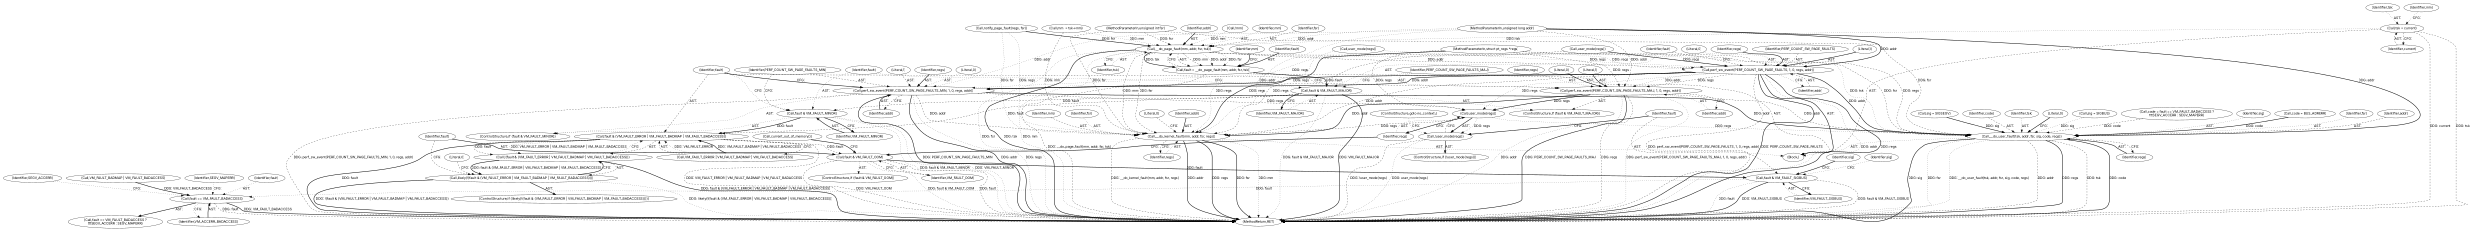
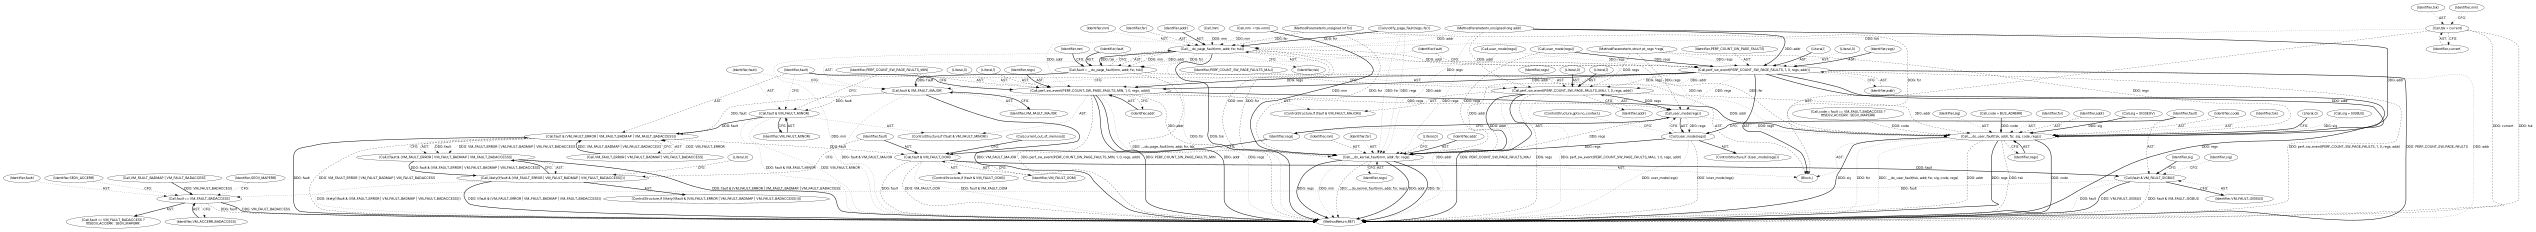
  digraph {
    fontname=Inter
    node [fontname=Inter]
    edge [fontname=Inter style=dotted]
    n1 [label="(Call,tsk = current)"]
    n2 [label="(Call,__do_page_fault(mm, addr, fsr, tsk))"]
    n3 [label="(Identifier,current)"]
    n4 [label="(MethodReturn,RET)"]
    n5 [label="(Block,)"]
    n6 [label="(Call,fault = __do_page_fault(mm, addr, fsr, tsk))"]
    n7 [label="(Call,perf_sw_event(PERF_COUNT_SW_PAGE_FAULTS, 1, 0, regs, addr))"]
    n8 [label="(Call,__do_user_fault(tsk, addr, fsr, sig, code, regs))"]
    n9 [label="(Call,__do_kernel_fault(mm, addr, fsr, regs))"]
    n10 [label="(Identifier,tsk)"]
    n11 [label="(Call,fault & VM_FAULT_MAJOR)"]
    n12 [label="(Call,perf_sw_event(PERF_COUNT_SW_PAGE_FAULTS_MAJ, 1, 0, regs, addr))"]
    n13 [label="(Call,user_mode(regs))"]
    n14 [label="(Call,perf_sw_event(PERF_COUNT_SW_PAGE_FAULTS_MIN, 1, 0, regs, addr))"]
    n15 [label="(Identifier,addr)"]
    n16 [label="(Identifier,regs)"]
    n17 [label="(Identifier,regs)"]
    n18 [label="(Call,fault & VM_FAULT_MINOR)"]
    n19 [label="(Call,fault & (VM_FAULT_ERROR | VM_FAULT_BADMAP | VM_FAULT_BADACCESS))"]
    n20 [label="(ControlStructure,if (fault & VM_FAULT_MAJOR))"]
    n21 [label="(Identifier,VM_FAULT_MAJOR)"]
    n22 [label="(Identifier,VM_FAULT_MINOR)"]
    n23 [label="(ControlStructure,if (fault & VM_FAULT_MINOR))"]
    n24 [label="(Call,!(fault & (VM_FAULT_ERROR | VM_FAULT_BADMAP | VM_FAULT_BADACCESS)))"]
    n25 [label="(Call,fault & VM_FAULT_OOM)"]
    n26 [label="(Call,VM_FAULT_ERROR | VM_FAULT_BADMAP | VM_FAULT_BADACCESS)"]
    n27 [label="(Call,likely(!(fault & (VM_FAULT_ERROR | VM_FAULT_BADMAP | VM_FAULT_BADACCESS))))"]
    n28 [label="(Call,fault & VM_FAULT_SIGBUS)"]
    n29 [label="(ControlStructure,if (fault & VM_FAULT_OOM))"]
    n30 [label="(Identifier,VM_FAULT_OOM)"]
    n31 [label="(ControlStructure,if (likely(!(fault & (VM_FAULT_ERROR | VM_FAULT_BADMAP | VM_FAULT_BADACCESS)))))"]
    n32 [label="(Call,fault == VM_FAULT_BADACCESS)"]
    n33 [label="(Identifier,VM_FAULT_SIGBUS)"]
    n34 [label="(Identifier,VM_ACCERR_BADACCESS)"]
    n35 [label="(Call,fault == VM_FAULT_BADACCESS ?\n\t\t\tSEGV_ACCERR : SEGV_MAPERR)"]
    n36 [label="(Identifier,addr)"]
    n37 [label="(Call,!user_mode(regs))"]
    n38 [label="(Identifier,regs)"]
    n39 [label="(Identifier,addr)"]
    n40 [label="(ControlStructure,if (!user_mode(regs)))"]
    n41 [label="(Identifier,mm)"]
    n42 [label="(ControlStructure,goto no_context;)"]
    n43 [label="(Literal,0)"]
    n44 [label="(Identifier,mm)"]
    n45 [label="(Identifier,fsr)"]
    n46 [label="(Literal,1)"]
    n47 [label="(Call,current_out_of_memory())"]
    n48 [label="(Identifier,SEGV_MAPERR)"]
    n49 [label="(Identifier,fault)"]
    n50 [label="(Identifier,tsk)"]
    n51 [label="(Call,sig = SIGBUS)"]
    n52 [label="(Identifier,SEGV_ACCERR)"]
    n53 [label="(Call,mm  = tsk->mm)"]
    n54 [label="(Identifier,fault)"]
    n55 [label="(Identifier,fsr)"]
    n56 [label="(MethodParameterIn,struct pt_regs *regs)"]
    n57 [label="(Literal,0)"]
    n58 [label="(Literal,0)"]
    n59 [label="(Identifier,regs)"]
    n60 [label="(Call,code = fault == VM_FAULT_BADACCESS ?\n\t\t\tSEGV_ACCERR : SEGV_MAPERR)"]
    n61 [label="(Identifier,fault)"]
    n62 [label="(Identifier,regs)"]
    n63 [label="(Call,user_mode(regs))"]
    n64 [label="(Identifier,PERF_COUNT_SW_PAGE_FAULTS_MIN)"]
    n65 [label="(MethodParameterIn,unsigned long addr)"]
    n66 [label="(Identifier,addr)"]
    n67 [label="(Literal,0)"]
    n68 [label="(Identifier,sig)"]
    n69 [label="(Identifier,fault)"]
    n70 [label="(Identifier,fault)"]
    n71 [label="(Identifier,sig)"]
    n72 [label="(Call,code = BUS_ADRERR)"]
    n73 [label="(Identifier,PERF_COUNT_SW_PAGE_FAULTS)"]
    n74 [label="(MethodParameterIn,unsigned int fsr)"]
    n75 [label="(Call,notify_page_fault(regs, fsr))"]
    n76 [label="(Literal,0)"]
    n77 [label="(Identifier,fsr)"]
    n78 [label="(Identifier,mm)"]
    n79 [label="(Literal,1)"]
    n80 [label="(Identifier,addr)"]
    n81 [label="(Identifier,mm)"]
    n82 [label="(Identifier,regs)"]
    n83 [label="(Literal,0)"]
    n84 [label="(Identifier,PERF_COUNT_SW_PAGE_FAULTS_MAJ)"]
    n85 [label="(Identifier,fault)"]
    n86 [label="(Identifier,addr)"]
    n87 [label="(Literal,1)"]
    n88 [label="(Identifier,fault)"]
    n89 [label="(Call,sig = SIGSEGV)"]
    n90 [label="(Call,VM_FAULT_BADMAP | VM_FAULT_BADACCESS)"]
    n91 [label="(Call,!mm)"]
    n92 [label="(Call,user_mode(regs))"]
    n93 [label="(Identifier,code)"]
    n94 [label="(Identifier,sig)"]
    n95 [label="(Identifier,tsk)"]
    n1 -> n2 [label="DDG: tsk"]
    n1 -> n3 [label="CFG: " style=dashed]
    n1 -> n4 [label="DDG: current" style=dashed]
    n1 -> n4 [label="DDG: tsk" style=dashed]
    n1 -> n5 [label="AST: " style=dashed]
    n2 -> n4 [label="DDG: fsr"]
    n2 -> n4 [label="DDG: tsk" style=bold]
    n2 -> n4 [label="DDG: mm"]
    n2 -> n6 [label="AST: " style=dashed]
    n2 -> n6 [label="DDG: mm" style=dashed]
    n2 -> n6 [label="DDG: addr"]
    n2 -> n6 [label="DDG: fsr"]
    n2 -> n6 [label="DDG: tsk" style=bold]
    n2 -> n7 [label="DDG: addr" style=dashed]
    n2 -> n8 [label="DDG: tsk"]
    n2 -> n8 [label="DDG: fsr" style=dashed]
    n2 -> n9 [label="DDG: mm" style=dashed]
    n2 -> n9 [label="DDG: fsr" style=dashed]
    n2 -> n10 [label="CFG: "]
    n3 -> n1 [label="AST: " style=dashed]
    n6 -> n2 [label="CFG: " style=dashed]
    n6 -> n4 [label="DDG: __do_page_fault(mm, addr, fsr, tsk)" style=dashed]
    n6 -> n5 [label="AST: " style=dashed]
    n6 -> n11 [label="DDG: fault" style=bold]
    n7 -> n4 [label="DDG: perf_sw_event(PERF_COUNT_SW_PAGE_FAULTS, 1, 0, regs, addr)" style=dashed]
    n7 -> n4 [label="DDG: PERF_COUNT_SW_PAGE_FAULTS" style=bold]
    n7 -> n4 [label="DDG: addr"]
    n7 -> n4 [label="DDG: regs" style=bold]
    n7 -> n5 [label="AST: " style=bold]
    n7 -> n8 [label="DDG: addr" style=bold]
    n7 -> n9 [label="DDG: addr" style=dashed]
    n7 -> n12 [label="DDG: regs" style=dashed]
    n7 -> n12 [label="DDG: addr"]
    n7 -> n13 [label="DDG: regs"]
    n7 -> n14 [label="DDG: regs" style=bold]
    n7 -> n14 [label="DDG: addr" style=bold]
    n7 -> n15 [label="CFG: "]
    n8 -> n4 [label="DDG: tsk" style=dashed]
    n8 -> n4 [label="DDG: code" style=bold]
    n8 -> n4 [label="DDG: sig" style=bold]
    n8 -> n4 [label="DDG: fsr"]
    n8 -> n4 [label="DDG: __do_user_fault(tsk, addr, fsr, sig, code, regs)"]
    n8 -> n4 [label="DDG: addr" style=dashed]
    n8 -> n4 [label="DDG: regs" style=bold]
    n8 -> n5 [label="AST: "]
    n8 -> n16 [label="CFG: " style=dashed]
    n9 -> n4 [label="DDG: regs" style=bold]
    n9 -> n4 [label="DDG: mm"]
    n9 -> n4 [label="DDG: __do_kernel_fault(mm, addr, fsr, regs)" style=dashed]
    n9 -> n4 [label="DDG: addr" style=bold]
    n9 -> n4 [label="DDG: fsr" style=bold]
    n9 -> n5 [label="AST: "]
    n9 -> n17 [label="CFG: " style=dashed]
    n10 -> n2 [label="AST: "]
    n11 -> n4 [label="DDG: fault & VM_FAULT_MAJOR"]
    n11 -> n4 [label="DDG: VM_FAULT_MAJOR" style=bold]
    n11 -> n18 [label="DDG: fault" style=dashed]
    n11 -> n19 [label="DDG: fault" style=dashed]
    n11 -> n20 [label="AST: "]
    n11 -> n21 [label="CFG: " style=bold]
    n12 -> n4 [label="DDG: addr"]
    n12 -> n4 [label="DDG: PERF_COUNT_SW_PAGE_FAULTS_MAJ" style=bold]
    n12 -> n4 [label="DDG: regs" style=dashed]
    n12 -> n4 [label="DDG: perf_sw_event(PERF_COUNT_SW_PAGE_FAULTS_MAJ, 1, 0, regs, addr)"]
    n12 -> n8 [label="DDG: addr" style=dashed]
    n12 -> n9 [label="DDG: addr" style=bold]
    n12 -> n13 [label="DDG: regs" style=bold]
    n12 -> n20 [label="AST: " style=dashed]
    n12 -> n36 [label="CFG: " style=dashed]
    n13 -> n8 [label="DDG: regs"]
    n13 -> n9 [label="DDG: regs" style=dashed]
    n13 -> n37 [label="AST: " style=bold]
    n13 -> n37 [label="DDG: regs"]
    n13 -> n38 [label="CFG: " style=bold]
    n14 -> n4 [label="DDG: perf_sw_event(PERF_COUNT_SW_PAGE_FAULTS_MIN, 1, 0, regs, addr)" style=dashed]
    n14 -> n4 [label="DDG: PERF_COUNT_SW_PAGE_FAULTS_MIN" style=bold]
    n14 -> n4 [label="DDG: addr" style=bold]
    n14 -> n4 [label="DDG: regs"]
    n14 -> n8 [label="DDG: addr" style=bold]
    n14 -> n9 [label="DDG: addr" style=dashed]
    n14 -> n13 [label="DDG: regs" style=dashed]
    n14 -> n23 [label="AST: "]
    n14 -> n39 [label="CFG: " style=dashed]
    n15 -> n7 [label="AST: " style=dashed]
    n16 -> n8 [label="AST: " style=bold]
    n17 -> n9 [label="AST: "]
    n18 -> n4 [label="DDG: fault & VM_FAULT_MINOR"]
    n18 -> n4 [label="DDG: VM_FAULT_MINOR"]
    n18 -> n19 [label="DDG: fault" style=bold]
    n18 -> n22 [label="CFG: " style=bold]
    n18 -> n23 [label="AST: "]
    n19 -> n4 [label="DDG: fault" style=bold]
    n19 -> n4 [label="DDG: VM_FAULT_ERROR | VM_FAULT_BADMAP | VM_FAULT_BADACCESS" style=dashed]
    n19 -> n24 [label="AST: " style=dashed]
    n19 -> n24 [label="DDG: fault" style=dashed]
    n19 -> n24 [label="DDG: VM_FAULT_ERROR | VM_FAULT_BADMAP | VM_FAULT_BADACCESS"]
    n19 -> n25 [label="DDG: fault" style=dashed]
    n19 -> n26 [label="CFG: " style=dashed]
    n21 -> n11 [label="AST: "]
    n22 -> n18 [label="AST: " style=bold]
    n24 -> n4 [label="DDG: fault & (VM_FAULT_ERROR | VM_FAULT_BADMAP | VM_FAULT_BADACCESS)" style=bold]
    n24 -> n19 [label="CFG: "]
    n24 -> n27 [label="AST: " style=dashed]
    n24 -> n27 [label="DDG: fault & (VM_FAULT_ERROR | VM_FAULT_BADMAP | VM_FAULT_BADACCESS)" style=bold]
    n25 -> n4 [label="DDG: fault & VM_FAULT_OOM"]
    n25 -> n4 [label="DDG: fault" style=dashed]
    n25 -> n4 [label="DDG: VM_FAULT_OOM" style=dashed]
    n25 -> n28 [label="DDG: fault" style=bold]
    n25 -> n29 [label="AST: "]
    n25 -> n30 [label="CFG: " style=dashed]
    n26 -> n19 [label="AST: " style=dashed]
    n26 -> n19 [label="DDG: VM_FAULT_ERROR"]
    n26 -> n19 [label="DDG: VM_FAULT_BADMAP | VM_FAULT_BADACCESS" style=bold]
    n27 -> n4 [label="DDG: likely(!(fault & (VM_FAULT_ERROR | VM_FAULT_BADMAP | VM_FAULT_BADACCESS)))"]
    n27 -> n4 [label="DDG: !(fault & (VM_FAULT_ERROR | VM_FAULT_BADMAP | VM_FAULT_BADACCESS))" style=bold]
    n27 -> n24 [label="CFG: " style=bold]
    n27 -> n31 [label="AST: " style=bold]
    n28 -> n4 [label="DDG: fault & VM_FAULT_SIGBUS" style=dashed]
    n28 -> n4 [label="DDG: fault"]
    n28 -> n4 [label="DDG: VM_FAULT_SIGBUS" style=bold]
    n28 -> n32 [label="DDG: fault"]
    n28 -> n33 [label="CFG: " style=bold]
    n30 -> n25 [label="AST: " style=dashed]
    n32 -> n4 [label="DDG: fault" style=dashed]
    n32 -> n4 [label="DDG: VM_FAULT_BADACCESS" style=bold]
    n32 -> n34 [label="CFG: "]
    n32 -> n35 [label="AST: " style=bold]
    n33 -> n28 [label="AST: "]
    n34 -> n32 [label="AST: " style=bold]
    n36 -> n12 [label="AST: "]
    n37 -> n4 [label="DDG: user_mode(regs)"]
    n37 -> n4 [label="DDG: !user_mode(regs)" style=dashed]
    n37 -> n13 [label="CFG: " style=dashed]
    n37 -> n40 [label="AST: " style=bold]
    n38 -> n13 [label="AST: "]
    n38 -> n25 [label="CFG: " style=bold]
    n39 -> n14 [label="AST: " style=bold]
    n41 -> n2 [label="AST: "]
    n42 -> n37 [label="CFG: "]
    n43 -> n8 [label="CFG: " style=bold]
    n44 -> n9 [label="AST: " style=dashed]
    n45 -> n9 [label="AST: "]
    n46 -> n7 [label="AST: " style=bold]
    n47 -> n25 [label="CFG: " style=bold]
    n48 -> n32 [label="CFG: "]
    n49 -> n32 [label="AST: "]
    n50 -> n1 [label="AST: "]
    n51 -> n8 [label="DDG: sig"]
    n52 -> n32 [label="CFG: "]
    n53 -> n2 [label="DDG: mm"]
-   n53 -> n9 [label="DDG: mm" style=dashed]
+   n53 -> n9 [label="DDG: mm" style=bold]
    n54 -> n7 [label="CFG: " style=dashed]
    n54 -> n11 [label="AST: "]
    n55 -> n2 [label="AST: " style=dashed]
    n56 -> n7 [label="DDG: regs"]
    n56 -> n8 [label="DDG: regs" style=dashed]
-   n56 -> n9 [label="DDG: regs" style=bold]
+   n37 -> n9 [label="DDG: regs" style=bold]
    n56 -> n12 [label="DDG: regs" style=dashed]
    n56 -> n13 [label="DDG: regs" style=dashed]
    n56 -> n14 [label="DDG: regs"]
    n57 -> n7 [label="AST: "]
    n58 -> n14 [label="AST: "]
    n59 -> n7 [label="AST: " style=bold]
    n60 -> n8 [label="DDG: code" style=dashed]
    n61 -> n28 [label="AST: " style=dashed]
    n61 -> n37 [label="CFG: " style=bold]
    n62 -> n12 [label="AST: "]
    n63 -> n7 [label="DDG: regs"]
    n63 -> n9 [label="DDG: regs"]
    n64 -> n14 [label="AST: " style=dashed]
    n64 -> n18 [label="CFG: " style=dashed]
    n65 -> n2 [label="DDG: addr"]
    n65 -> n7 [label="DDG: addr" style=bold]
    n65 -> n8 [label="DDG: addr" style=bold]
    n65 -> n9 [label="DDG: addr"]
    n65 -> n12 [label="DDG: addr" style=dashed]
    n65 -> n14 [label="DDG: addr"]
    n66 -> n2 [label="AST: " style=bold]
    n67 -> n12 [label="AST: " style=bold]
    n68 -> n8 [label="AST: "]
    n69 -> n12 [label="CFG: " style=dashed]
    n69 -> n14 [label="CFG: " style=bold]
    n69 -> n18 [label="CFG: "]
    n69 -> n19 [label="AST: " style=dashed]
    n70 -> n25 [label="AST: " style=bold]
    n70 -> n27 [label="CFG: " style=dashed]
    n71 -> n28 [label="CFG: " style=bold]
    n72 -> n8 [label="DDG: code" style=bold]
    n73 -> n7 [label="AST: " style=dashed]
    n74 -> n2 [label="DDG: fsr" style=dashed]
    n74 -> n8 [label="DDG: fsr" style=dashed]
    n74 -> n9 [label="DDG: fsr" style=dashed]
    n75 -> n2 [label="DDG: fsr" style=bold]
    n75 -> n9 [label="DDG: fsr"]
    n75 -> n9 [label="DDG: regs"]
    n76 -> n9 [label="CFG: " style=dashed]
    n77 -> n8 [label="AST: "]
    n78 -> n1 [label="CFG: "]
    n79 -> n14 [label="AST: " style=dashed]
    n80 -> n8 [label="AST: " style=dashed]
    n81 -> n6 [label="CFG: " style=bold]
    n82 -> n14 [label="AST: " style=bold]
    n83 -> n27 [label="CFG: " style=dashed]
    n84 -> n11 [label="CFG: "]
    n84 -> n12 [label="AST: "]
    n85 -> n6 [label="AST: " style=bold]
    n86 -> n9 [label="AST: " style=bold]
    n87 -> n12 [label="AST: " style=bold]
    n88 -> n11 [label="CFG: "]
    n88 -> n18 [label="AST: "]
    n89 -> n8 [label="DDG: sig" style=bold]
    n90 -> n32 [label="DDG: VM_FAULT_BADACCESS" style=bold]
    n91 -> n2 [label="DDG: mm"]
    n92 -> n7 [label="DDG: regs" style=bold]
    n92 -> n9 [label="DDG: regs" style=dashed]
    n93 -> n8 [label="AST: " style=dashed]
    n94 -> n28 [label="CFG: "]
    n95 -> n8 [label="AST: "]
  }
